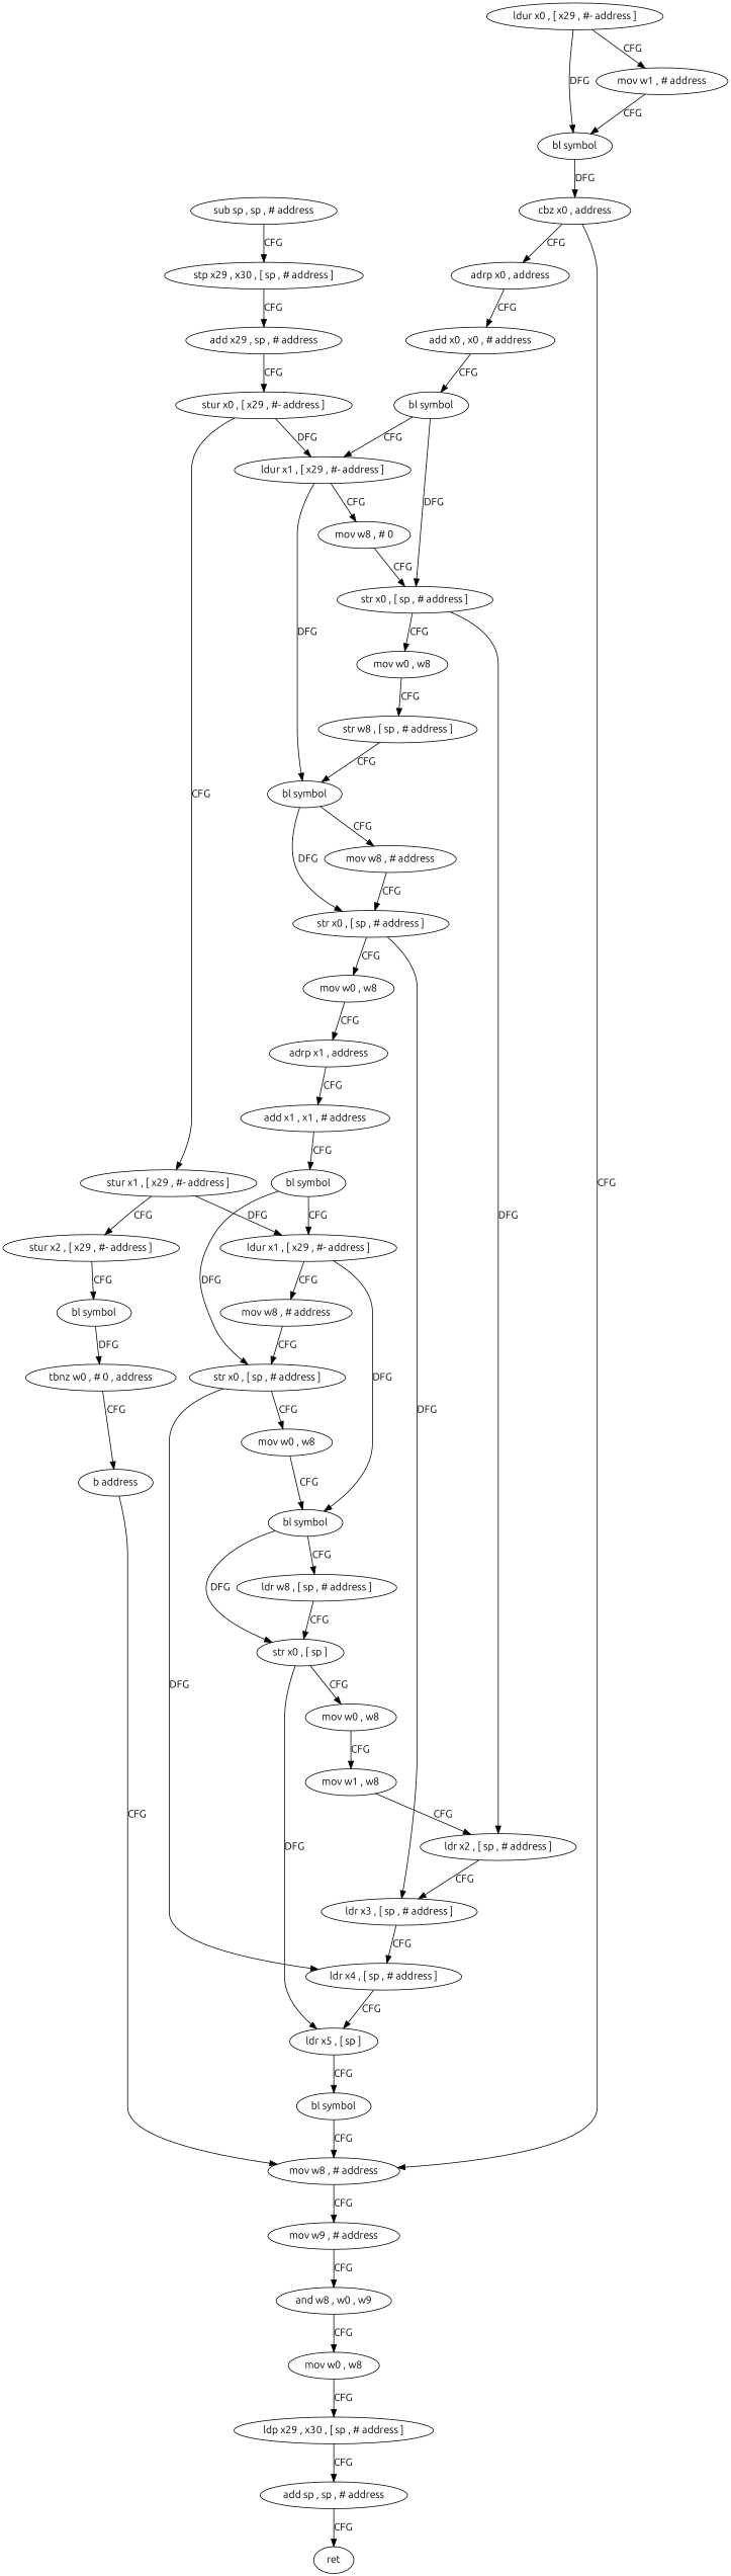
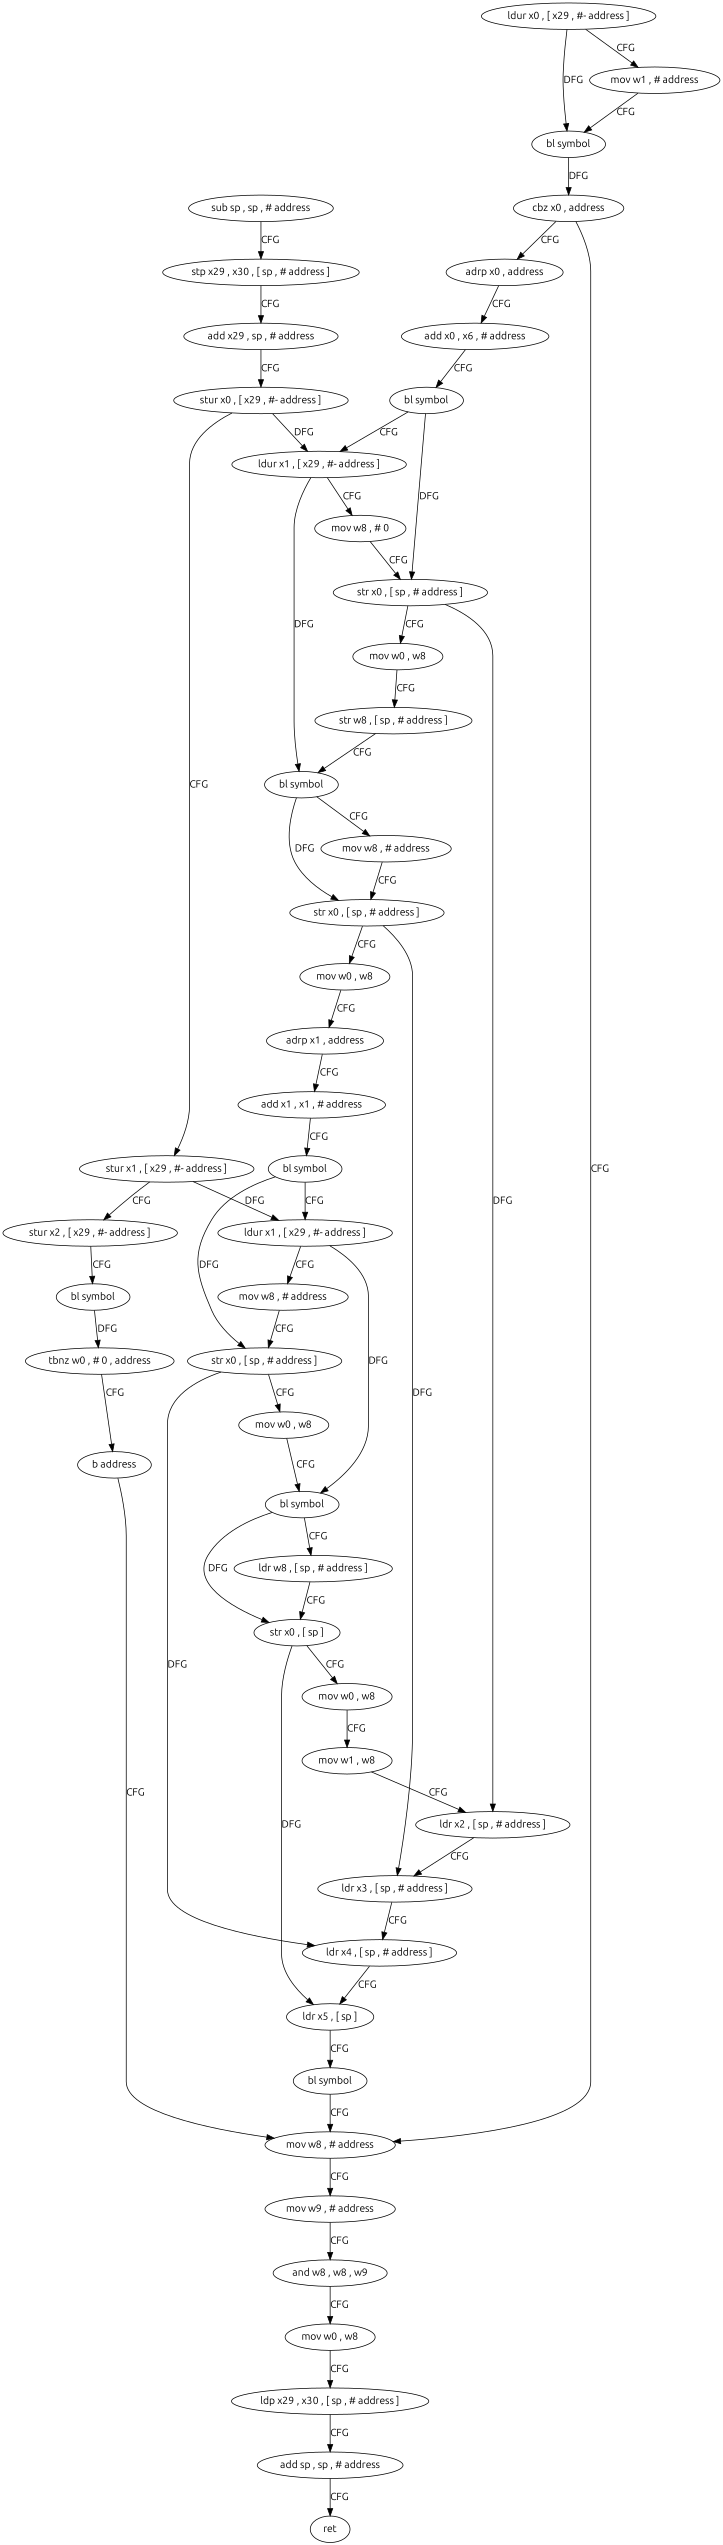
  digraph {
    fontname=Ubuntu
    node [fontname=Ubuntu]
    edge [fontname=Ubuntu]
    n1 [label="sub sp , sp , # address"]
    n2 [label="stp x29 , x30 , [ sp , # address ]"]
    n3 [label="add x29 , sp , # address"]
    n4 [label="stur x0 , [ x29 , #- address ]"]
    n5 [label="stur x1 , [ x29 , #- address ]"]
    n6 [label="ldur x1 , [ x29 , #- address ]"]
    n7 [label="stur x2 , [ x29 , #- address ]"]
    n8 [label="ldur x1 , [ x29 , #- address ]"]
    n9 [label="mov w8 , # 0"]
    n10 [label="bl symbol"]
    n11 [label="bl symbol"]
    n12 [label="mov w8 , # address"]
    n13 [label="bl symbol"]
    n14 [label="tbnz w0 , # 0 , address"]
    n15 [label="ldur x0 , [ x29 , #- address ]"]
    n16 [label="mov w1 , # address"]
    n17 [label="bl symbol"]
    n18 [label="b address"]
    n19 [label="mov w8 , # address"]
    n20 [label="cbz x0 , address"]
    n21 [label="mov w9 , # address"]
    n22 [label="adrp x0 , address"]
-   n23 [label="add x0 , x0 , # address"]
-   n24 [label="and w8 , w0 , w9"]
+   n23 [label="add x0 , x6 , # address"]
+   n24 [label="and w8 , w8 , w9"]
    n25 [label="bl symbol"]
    n26 [label="mov w0 , w8"]
    n27 [label="ldp x29 , x30 , [ sp , # address ]"]
    n28 [label="add sp , sp , # address"]
    n29 [label=ret]
    n30 [label="str x0 , [ sp , # address ]"]
    n31 [label="mov w0 , w8"]
    n32 [label="ldr x2 , [ sp , # address ]"]
    n33 [label="mov w8 , # address"]
    n34 [label="str x0 , [ sp , # address ]"]
    n35 [label="str w8 , [ sp , # address ]"]
    n36 [label="ldr x3 , [ sp , # address ]"]
    n37 [label="mov w0 , w8"]
    n38 [label="adrp x1 , address"]
    n39 [label="ldr x4 , [ sp , # address ]"]
    n40 [label="add x1 , x1 , # address"]
    n41 [label="bl symbol"]
    n42 [label="str x0 , [ sp , # address ]"]
    n43 [label="mov w0 , w8"]
    n44 [label="ldr w8 , [ sp , # address ]"]
    n45 [label="str x0 , [ sp ]"]
    n46 [label="ldr x5 , [ sp ]"]
    n47 [label="mov w0 , w8"]
    n48 [label="mov w1 , w8"]
    n49 [label="bl symbol"]
    n1 -> n2 [label=CFG]
    n2 -> n3 [label=CFG]
    n3 -> n4 [label=CFG]
    n4 -> n5 [label=CFG]
    n4 -> n6 [label=DFG]
    n5 -> n7 [label=CFG]
    n5 -> n8 [label=DFG]
    n6 -> n9 [label=CFG]
    n6 -> n10 [label=DFG]
    n7 -> n11 [label=CFG]
    n8 -> n12 [label=CFG]
    n8 -> n13 [label=DFG]
    n9 -> n30 [label=CFG]
    n10 -> n33 [label=CFG]
    n10 -> n34 [label=DFG]
    n11 -> n14 [label=DFG]
    n12 -> n42 [label=CFG]
    n13 -> n44 [label=CFG]
    n13 -> n45 [label=DFG]
    n14 -> n18 [label=CFG]
    n15 -> n16 [label=CFG]
    n15 -> n17 [label=DFG]
    n16 -> n17 [label=CFG]
    n17 -> n20 [label=DFG]
    n18 -> n19 [label=CFG]
    n19 -> n21 [label=CFG]
    n20 -> n19 [label=CFG]
    n20 -> n22 [label=CFG]
    n21 -> n24 [label=CFG]
    n22 -> n23 [label=CFG]
    n23 -> n25 [label=CFG]
    n24 -> n26 [label=CFG]
    n25 -> n6 [label=CFG]
    n25 -> n30 [label=DFG]
    n26 -> n27 [label=CFG]
    n27 -> n28 [label=CFG]
    n28 -> n29 [label=CFG]
    n30 -> n31 [label=CFG]
    n30 -> n32 [label=DFG]
    n31 -> n35 [label=CFG]
    n32 -> n36 [label=CFG]
    n33 -> n34 [label=CFG]
    n34 -> n36 [label=DFG]
    n34 -> n37 [label=CFG]
    n35 -> n10 [label=CFG]
    n36 -> n39 [label=CFG]
    n37 -> n38 [label=CFG]
    n38 -> n40 [label=CFG]
    n39 -> n46 [label=CFG]
    n40 -> n41 [label=CFG]
    n41 -> n8 [label=CFG]
    n41 -> n42 [label=DFG]
    n42 -> n39 [label=DFG]
    n42 -> n43 [label=CFG]
    n43 -> n13 [label=CFG]
    n44 -> n45 [label=CFG]
    n45 -> n46 [label=DFG]
    n45 -> n47 [label=CFG]
    n46 -> n49 [label=CFG]
    n47 -> n48 [label=CFG]
    n48 -> n32 [label=CFG]
    n49 -> n19 [label=CFG]
  }
